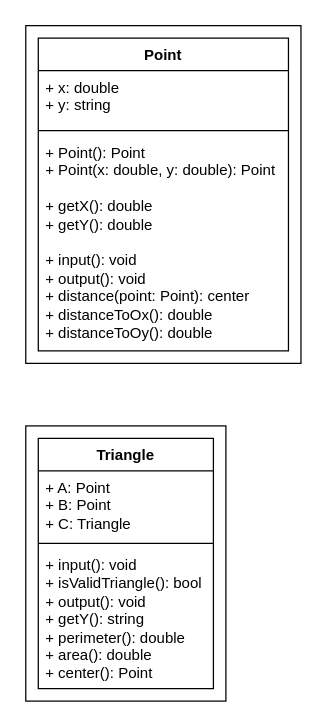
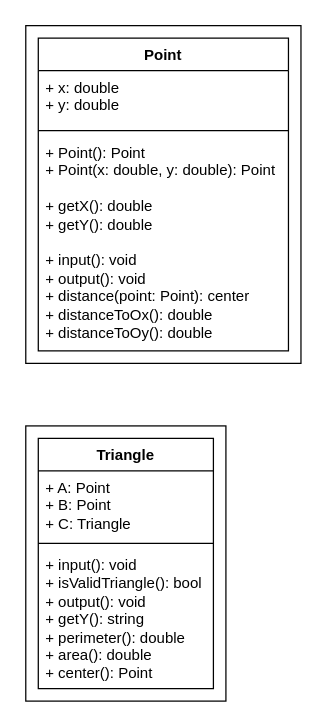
  <mxCell id="0" />
  <mxCell id="1" parent="0" />
  <mxCell id="2" value="" style="group" vertex="1" connectable="0" parent="1"><mxGeometry x="20" y="340" width="160" height="220" as="geometry" /></mxCell>
  <mxCell id="3" value="" style="rounded=0;whiteSpace=wrap;html=1;fillColor=none;" vertex="1" parent="2"><mxGeometry width="160" height="220" as="geometry" /></mxCell>
  <mxCell id="4" value="Triangle" style="swimlane;fontStyle=1;align=center;verticalAlign=top;childLayout=stackLayout;horizontal=1;startSize=26;horizontalStack=0;resizeParent=1;resizeParentMax=0;resizeLast=0;collapsible=1;marginBottom=0;whiteSpace=wrap;html=1;" vertex="1" parent="2"><mxGeometry x="10" y="10" width="140" height="200" as="geometry" /></mxCell>
  <mxCell id="5" value="+ A: Point&lt;div&gt;+ B: Point&lt;/div&gt;&lt;div&gt;+ C: Triangle&lt;/div&gt;" style="text;strokeColor=none;fillColor=none;align=left;verticalAlign=top;spacingLeft=4;spacingRight=4;overflow=hidden;rotatable=0;points=[[0,0.5],[1,0.5]];portConstraint=eastwest;whiteSpace=wrap;html=1;" vertex="1" parent="4"><mxGeometry y="26" width="140" height="54" as="geometry" /></mxCell>
  <mxCell id="6" value="" style="line;strokeWidth=1;fillColor=none;align=left;verticalAlign=middle;spacingTop=-1;spacingLeft=3;spacingRight=3;rotatable=0;labelPosition=right;points=[];portConstraint=eastwest;strokeColor=inherit;" vertex="1" parent="4"><mxGeometry y="80" width="140" height="8" as="geometry" /></mxCell>
  <mxCell id="7" value="&lt;div&gt;+ input(): void&lt;/div&gt;&lt;div&gt;+ isValidTriangle(): bool&lt;/div&gt;&lt;div&gt;+ output(): void&lt;/div&gt;&lt;div&gt;+ getY(): string&lt;/div&gt;&lt;div&gt;+ perimeter(): double&lt;/div&gt;&lt;div&gt;+ area(): double&lt;/div&gt;&lt;div&gt;+ center(): Point&lt;/div&gt;" style="text;strokeColor=none;fillColor=none;align=left;verticalAlign=top;spacingLeft=4;spacingRight=4;overflow=hidden;rotatable=0;points=[[0,0.5],[1,0.5]];portConstraint=eastwest;whiteSpace=wrap;html=1;" vertex="1" parent="4"><mxGeometry y="88" width="140" height="112" as="geometry" /></mxCell>
  <mxCell id="8" value="" style="group" vertex="1" connectable="0" parent="1"><mxGeometry x="20" y="20" width="220" height="270" as="geometry" /></mxCell>
  <mxCell id="9" value="" style="rounded=0;whiteSpace=wrap;html=1;fillColor=none;" vertex="1" parent="8"><mxGeometry width="220" height="270" as="geometry" /></mxCell>
  <mxCell id="10" value="Point" style="swimlane;fontStyle=1;align=center;verticalAlign=top;childLayout=stackLayout;horizontal=1;startSize=26;horizontalStack=0;resizeParent=1;resizeParentMax=0;resizeLast=0;collapsible=1;marginBottom=0;whiteSpace=wrap;html=1;" vertex="1" parent="8"><mxGeometry x="10" y="10" width="200" height="250" as="geometry" /></mxCell>
- <mxCell id="11" value="+ x: double&lt;div&gt;+ y: string&lt;/div&gt;" style="text;strokeColor=none;fillColor=none;align=left;verticalAlign=top;spacingLeft=4;spacingRight=4;overflow=hidden;rotatable=0;points=[[0,0.5],[1,0.5]];portConstraint=eastwest;whiteSpace=wrap;html=1;" vertex="1" parent="10"><mxGeometry y="26" width="200" height="44" as="geometry" /></mxCell>
+ <mxCell id="11" value="+ x: double&lt;div&gt;+ y: double&lt;/div&gt;" style="text;strokeColor=none;fillColor=none;align=left;verticalAlign=top;spacingLeft=4;spacingRight=4;overflow=hidden;rotatable=0;points=[[0,0.5],[1,0.5]];portConstraint=eastwest;whiteSpace=wrap;html=1;" vertex="1" parent="10"><mxGeometry y="26" width="200" height="44" as="geometry" /></mxCell>
  <mxCell id="12" value="" style="line;strokeWidth=1;fillColor=none;align=left;verticalAlign=middle;spacingTop=-1;spacingLeft=3;spacingRight=3;rotatable=0;labelPosition=right;points=[];portConstraint=eastwest;strokeColor=inherit;" vertex="1" parent="10"><mxGeometry y="70" width="200" height="8" as="geometry" /></mxCell>
  <mxCell id="13" value="+ Point(): Point&lt;div&gt;+ Point(x: double, y: double): Point&lt;/div&gt;&lt;div&gt;&lt;br&gt;&lt;/div&gt;&lt;div&gt;+ getX(): double&lt;/div&gt;&lt;div&gt;+ getY(): double&lt;/div&gt;&lt;div&gt;&lt;br&gt;&lt;/div&gt;&lt;div&gt;+ input(): void&lt;/div&gt;&lt;div&gt;+ output(): void&lt;/div&gt;&lt;div&gt;+ distance(point: Point): center&lt;/div&gt;&lt;div&gt;+&amp;nbsp;&lt;span style=&quot;background-color: initial;&quot;&gt;distanceToOx(): double&lt;/span&gt;&lt;/div&gt;&lt;div&gt;&lt;span style=&quot;background-color: initial;&quot;&gt;+&amp;nbsp;&lt;/span&gt;&lt;span style=&quot;background-color: initial;&quot;&gt;distanceToOy(): double&lt;/span&gt;&lt;/div&gt;" style="text;strokeColor=none;fillColor=none;align=left;verticalAlign=top;spacingLeft=4;spacingRight=4;overflow=hidden;rotatable=0;points=[[0,0.5],[1,0.5]];portConstraint=eastwest;whiteSpace=wrap;html=1;" vertex="1" parent="10"><mxGeometry y="78" width="200" height="172" as="geometry" /></mxCell>
